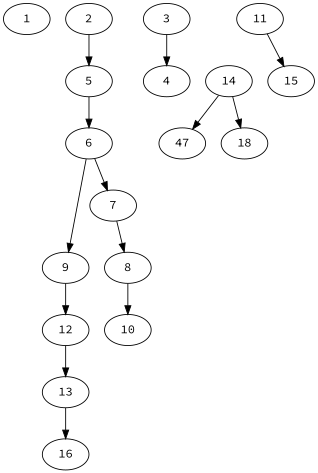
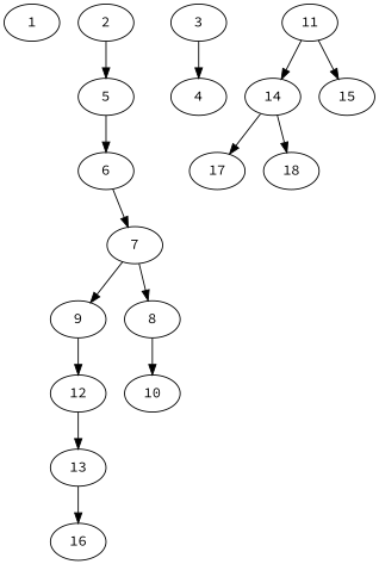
  digraph {
    fontname="Source Code Pro"
    node [alpha=0.05 fontname="Source Code Pro"]
    edge [fontname="Source Code Pro"]
    1 [alpha=0.10 expect_size=102010951912902361088]
    2 [alpha=0.16 expect_size=17608683873330266112]
    5 [expect_size=1852034025038169]
    6 [expect_size=60870372462952448000]
    7 [alpha=0.11 expect_size=5040063772617943]
    9 [alpha=0.19 expect_size=3883175377364709]
    8 [alpha=0.08 expect_size=5793402913575552]
    3 [alpha=0.17 expect_size=140757334631579584]
    4 [alpha=0.10 expect_size=8115499069840138]
    12 [alpha=0.09 expect_size=82951048383957041152]
    10 [alpha=0.06 expect_size=8531672950448245]
    11 [alpha=0.03 expect_size=407143897396280]
    14 [alpha=0.07 expect_size=227701178002889376]
    15 [alpha=0.19 expect_size=9028326374963675136]
    13 [alpha=0.09 expect_size=15031434715713870]
-   17 [alpha=0.01 expect_size=26952300490368483328 label=47]
+   17 [alpha=0.01 expect_size=26952300490368483328]
    18 [expect_size=6941825026265689]
    16 [alpha=0.09 expect_size=11978698182474088]
    2 -> 5
    5 -> 6
    6 -> 7
-   6 -> 9
+   7 -> 9
    7 -> 8
    9 -> 12
    8 -> 10
    3 -> 4
    12 -> 13
+   11 -> 14
    11 -> 15
    14 -> 17
    14 -> 18
    13 -> 16
  }
